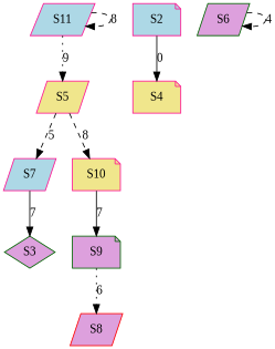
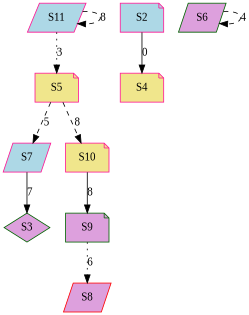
  strict digraph {
    fontname="Liberation Serif"
    node [color=deeppink fillcolor=plum fontname="Liberation Serif" shape=note style=filled]
    edge [fontname="Liberation Serif" style=dashed]
    S9 [color=darkgreen]
    S8 [color=red shape=parallelogram]
    S2 [fillcolor=lightblue]
    S4 [fillcolor=khaki]
    S7 [fillcolor=lightblue shape=parallelogram]
    S3 [color=darkgreen shape=diamond]
    S11 [fillcolor=lightblue shape=parallelogram]
-   S5 [fillcolor=khaki shape=parallelogram]
+   S5 [fillcolor=khaki]
    S10 [fillcolor=khaki]
    S6 [color=darkgreen shape=parallelogram]
    S9 -> S8 [label=6 style=dotted]
    S2 -> S4 [label=0 style=solid]
    S7 -> S3 [label=7 style=solid]
    S11 -> S11 [label=8]
-   S11 -> S5 [label=9 style=dotted]
+   S11 -> S5 [label=3 style=dotted]
    S5 -> S7 [label=5]
    S5 -> S10 [label=8]
-   S10 -> S9 [label=7 style=solid]
+   S10 -> S9 [label=8 style=solid]
    S6 -> S6 [label=4]
  }
